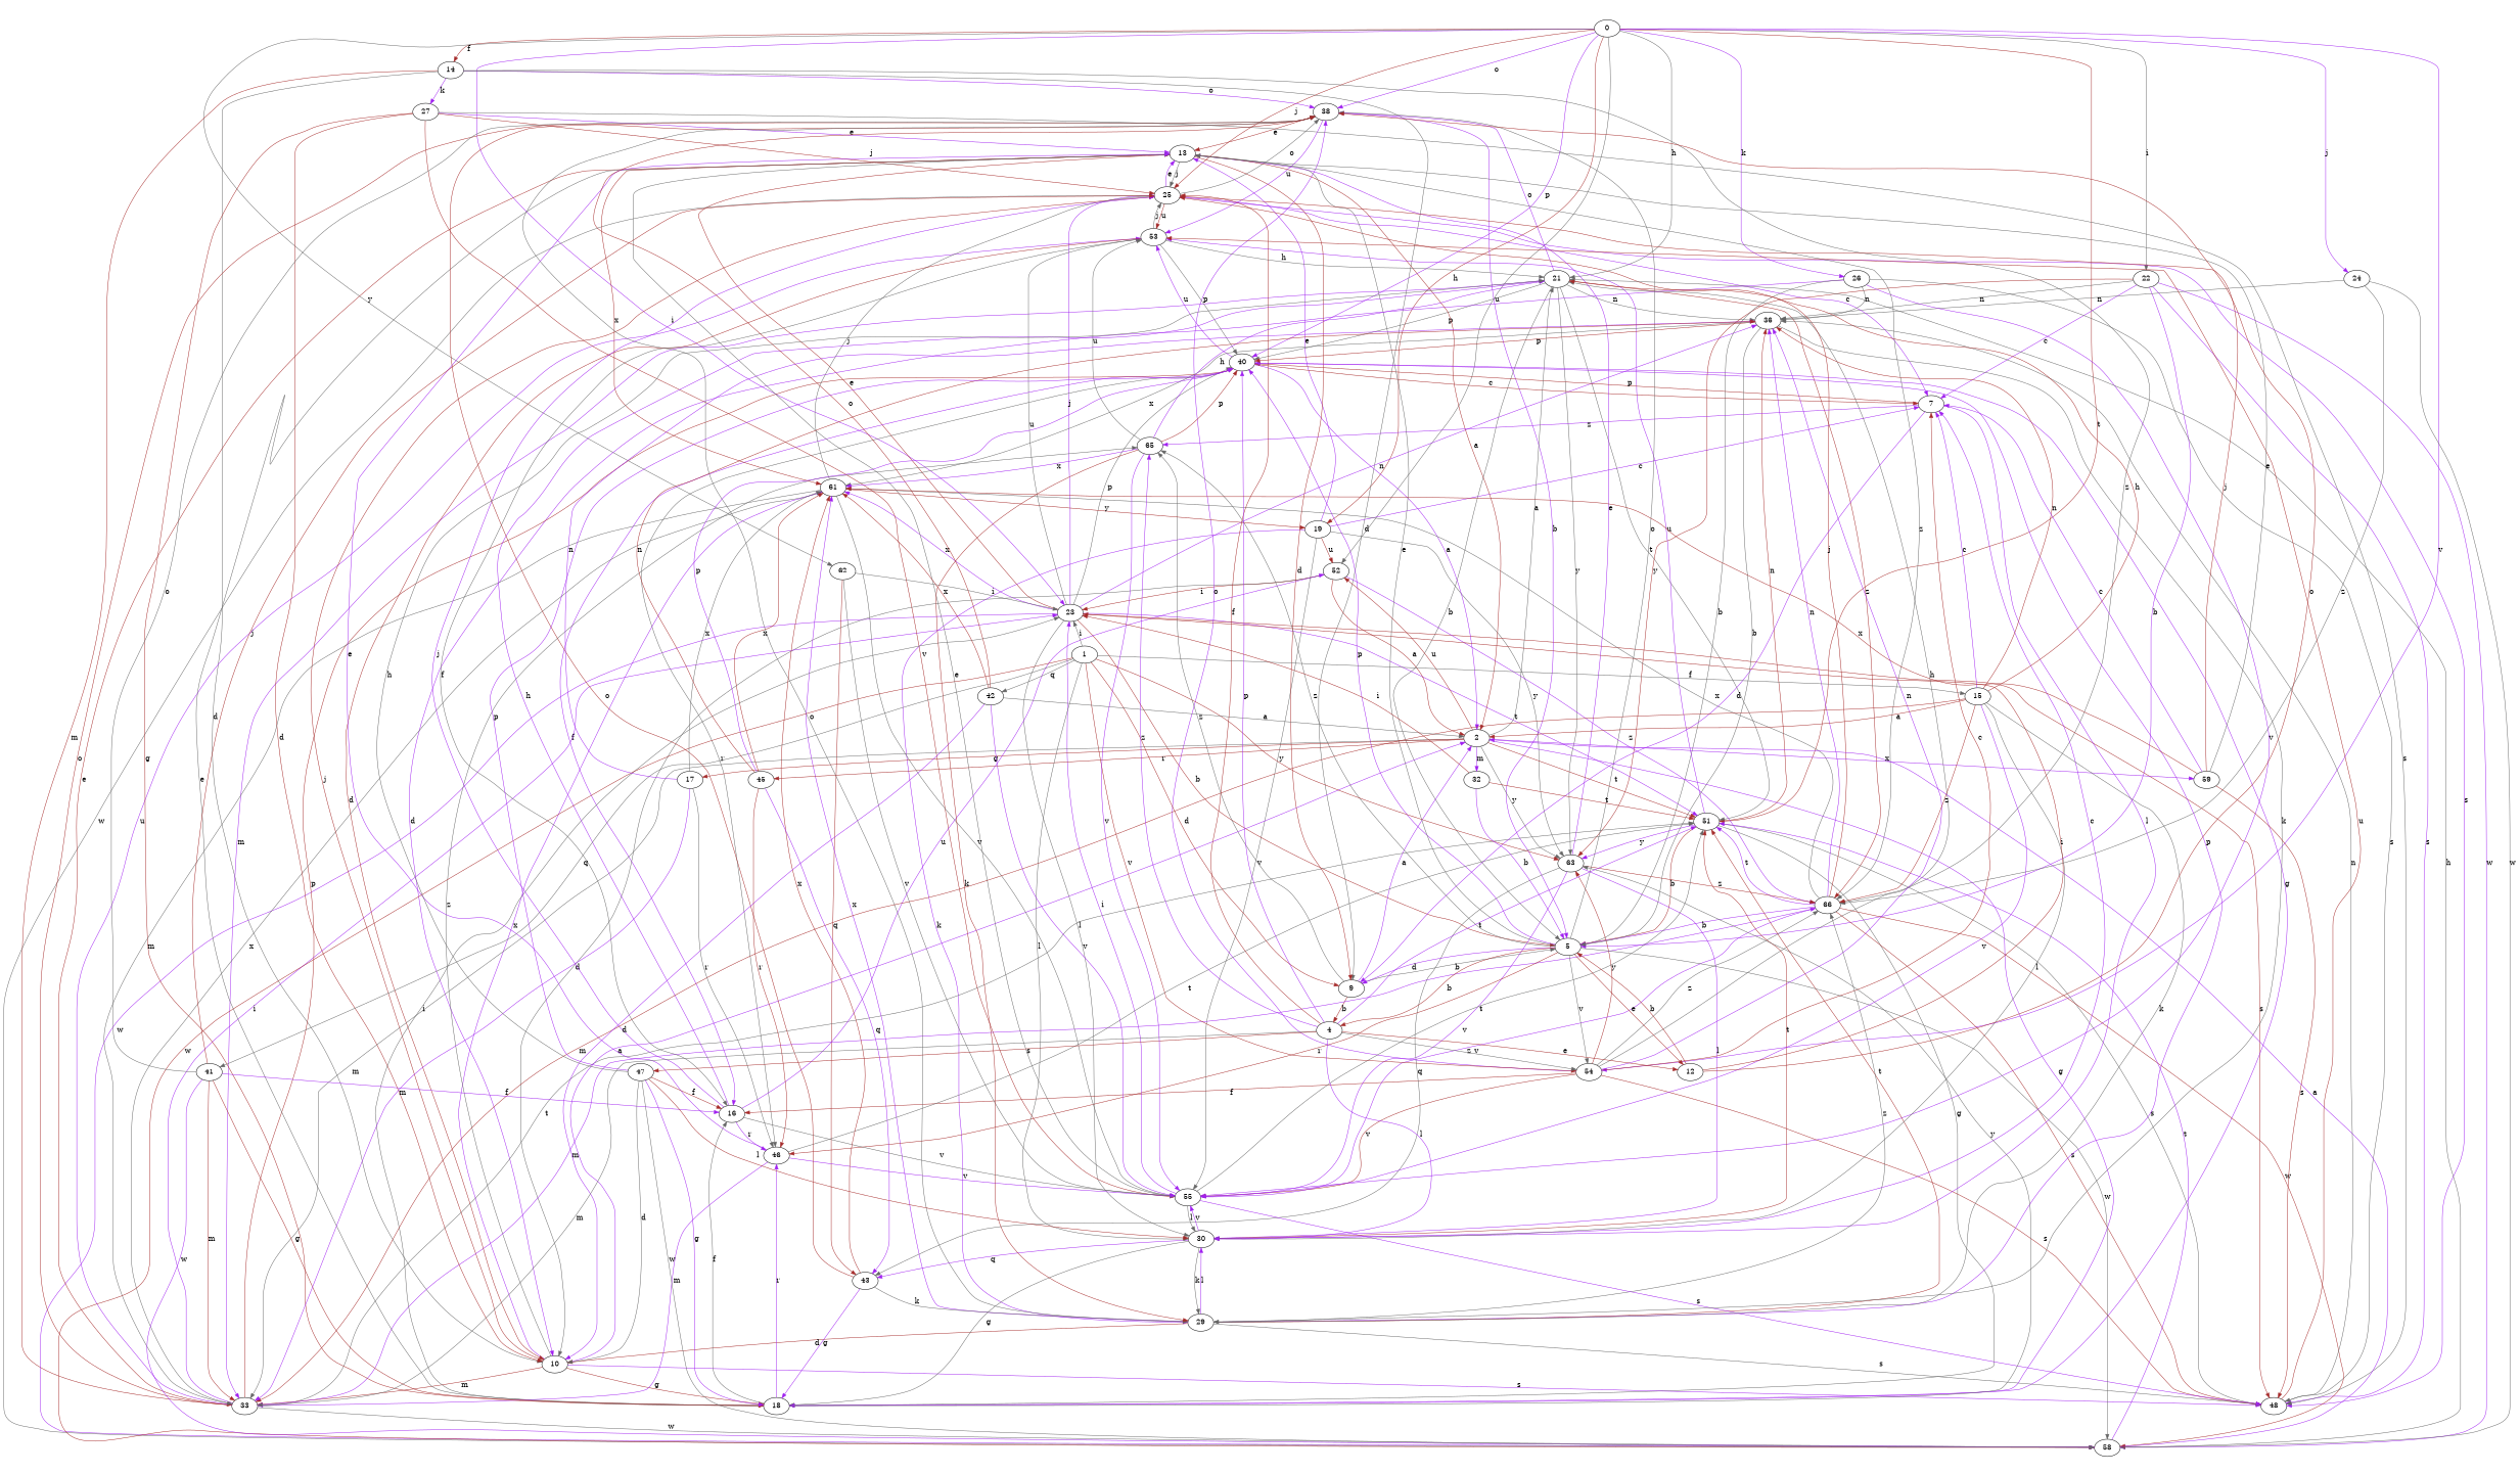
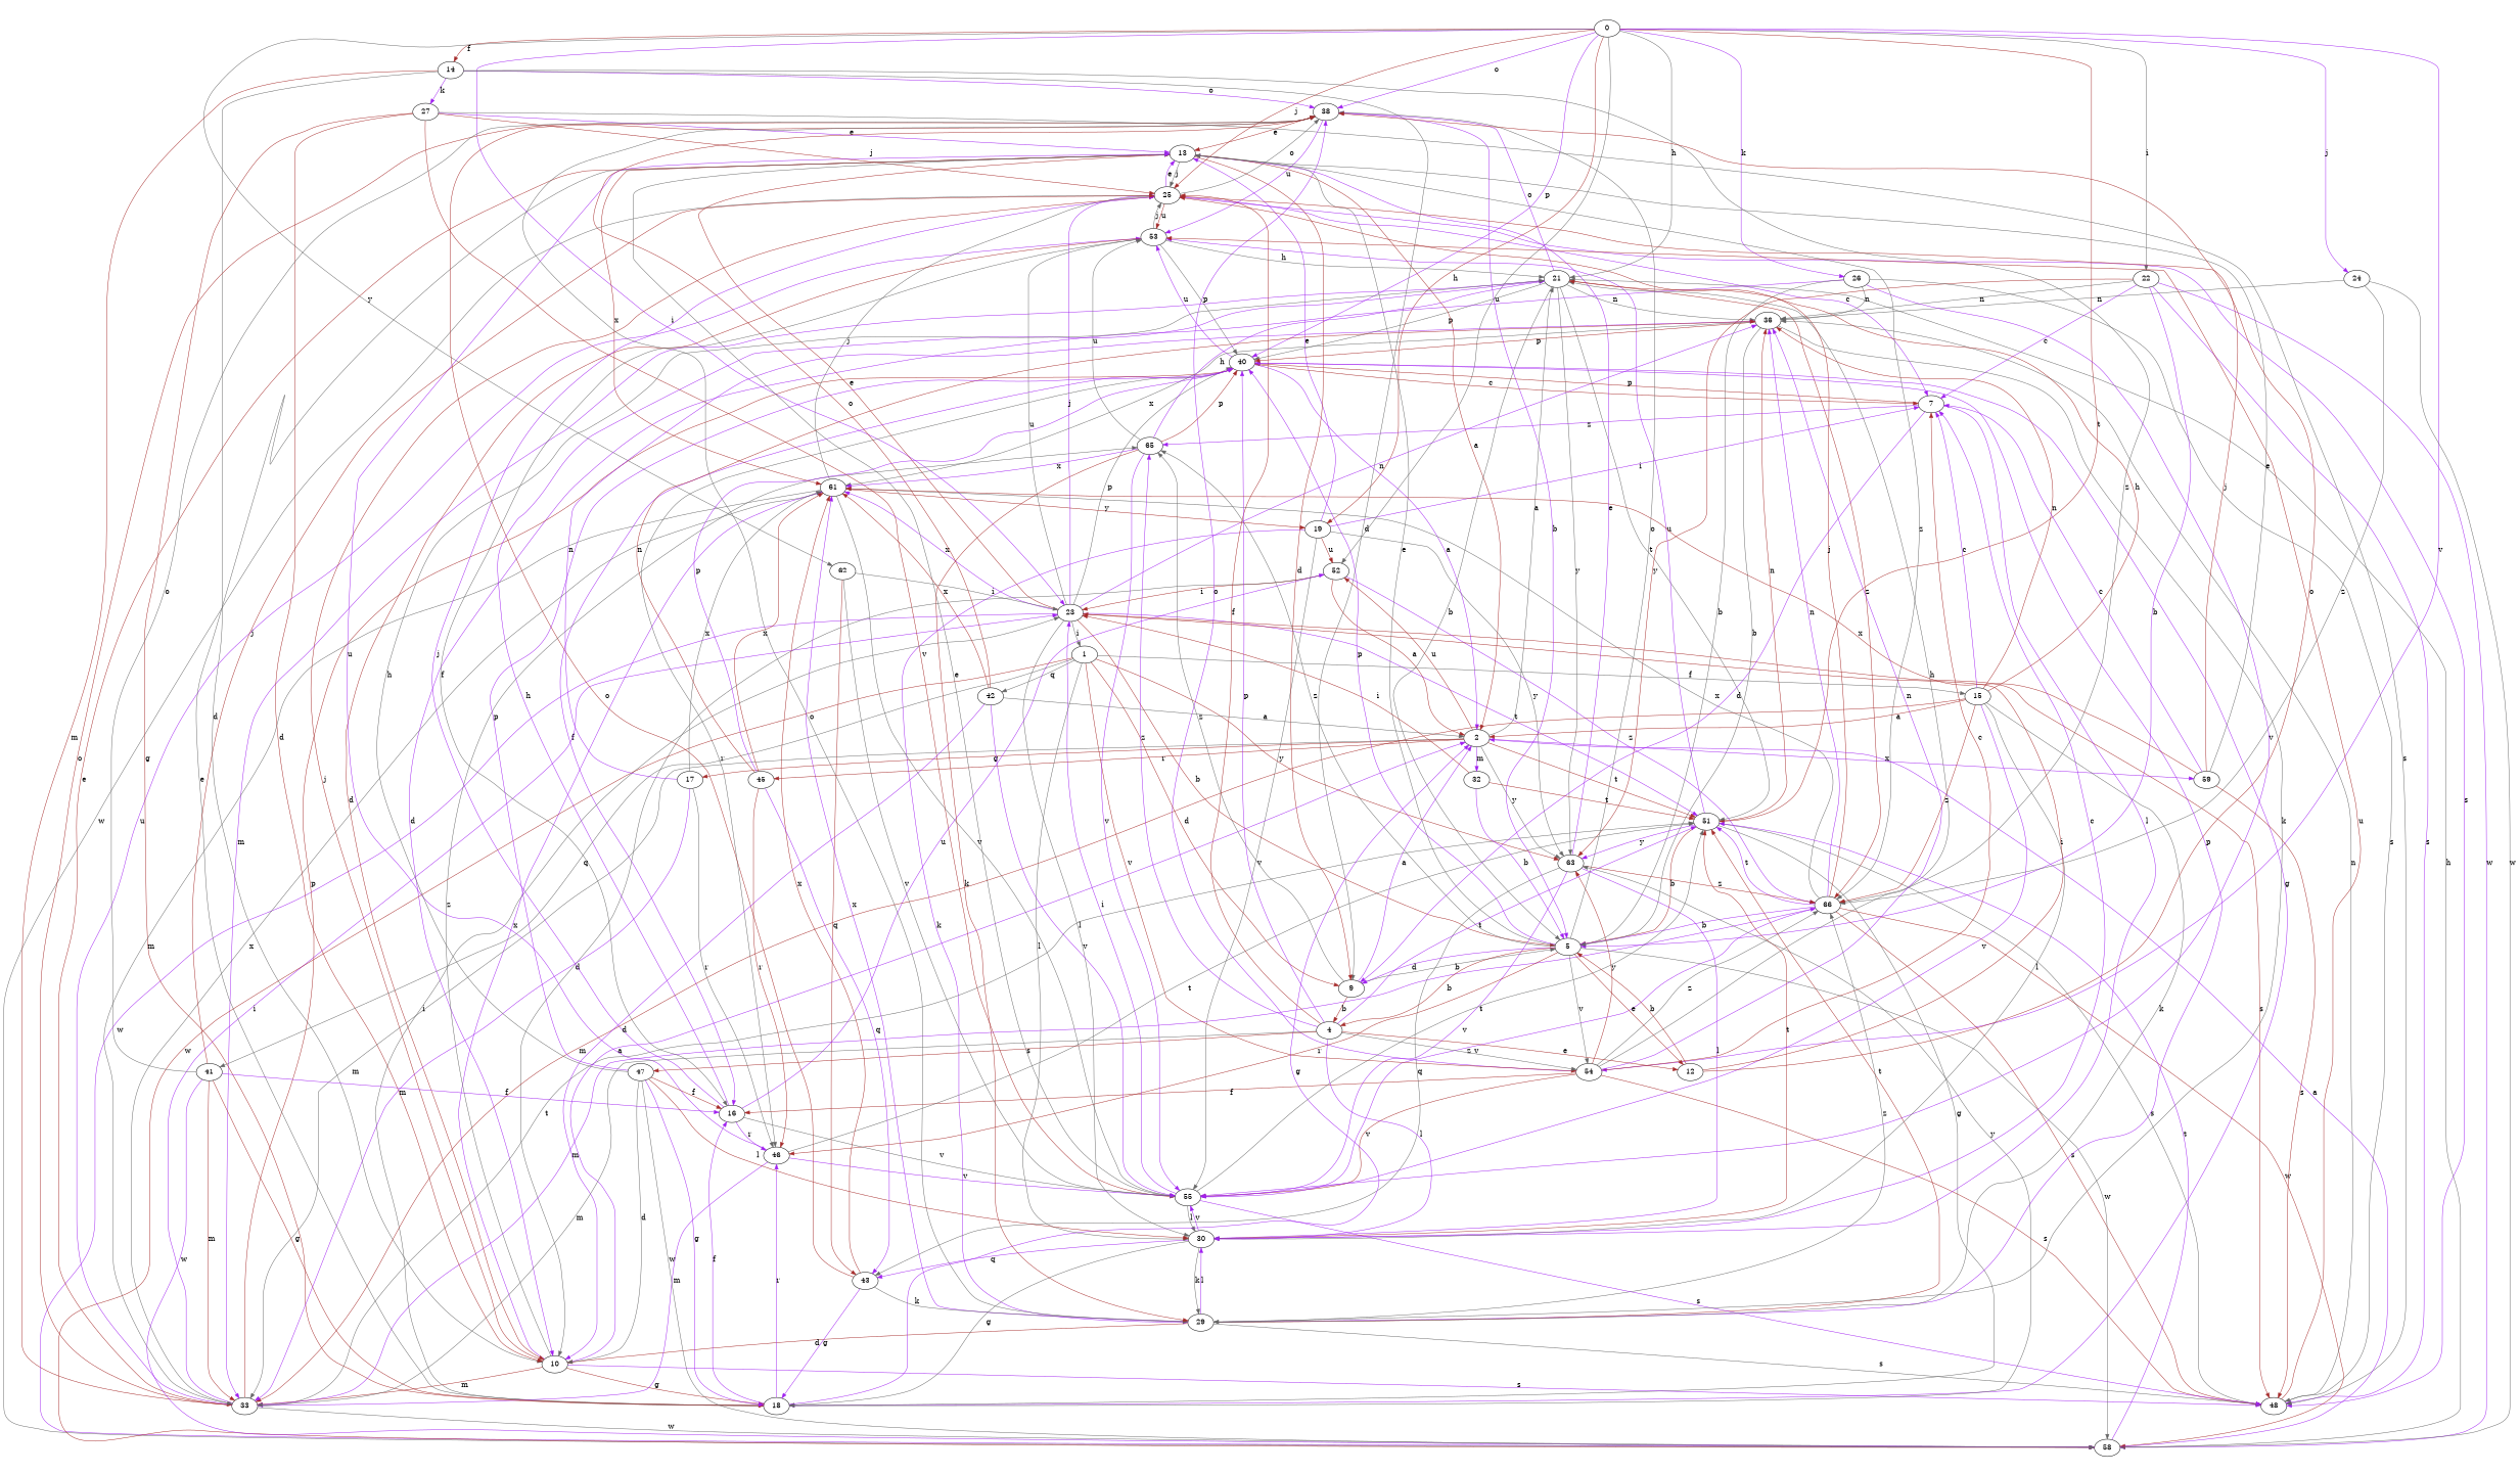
  strict digraph {
    edge [color=purple]
    0
    14
    19
    21
    22
    23
    24
    25
    26
    38
    40
    51
    52
    54
    62
    9
    33
    10
    66
    27
    63
    13
    7
    n24 [label=29]
    55
    5
    36
    58
    48
    30
    61
    53
    2
    18
    46
    16
    43
    1
    15
    41
    42
    4
    65
    17
    32
    45
    59
    12
    47
    0 -> 14 [color=brown label=f]
    0 -> 19 [color=brown label=h]
    0 -> 21 [color=gray40 label=h]
    0 -> 22 [color=gray40 label=i]
    0 -> 23 [label=i]
    0 -> 24 [label=j]
    0 -> 25 [color=brown label=j]
    0 -> 26 [label=k]
    0 -> 38 [label=o]
    0 -> 40 [label=p]
    0 -> 51 [color=brown label=t]
    0 -> 52 [color=gray40 label=u]
    0 -> 54 [label=v]
    0 -> 62 [color=gray40 label=y]
    14 -> 38 [label=o]
    14 -> 9 [color=gray40 label=d]
    14 -> 33 [color=brown label=m]
    14 -> 10 [color=gray40 label=d]
    14 -> 66 [color=gray40 label=z]
    14 -> 27 [label=k]
    19 -> 52 [color=brown label=u]
    19 -> 63 [color=gray40 label=y]
    19 -> 13 [label=e]
-   19 -> 7 [label=c]
+   19 -> 7 [label=i]
    19 -> n24 [label=k]
    19 -> 55 [color=gray40 label=v]
    21 -> 38 [label=o]
    21 -> 40 [color=gray40 label=p]
    21 -> 51 [color=gray40 label=t]
    21 -> 33 [label=m]
    21 -> 66 [color=brown label=z]
    21 -> 63 [color=gray40 label=y]
    21 -> 5 [color=gray40 label=b]
    21 -> 36 [color=gray40 label=n]
    22 -> 63 [color=brown label=y]
    22 -> 7 [label=c]
    22 -> 5 [label=b]
    22 -> 36 [color=gray40 label=n]
    22 -> 58 [label=w]
    22 -> 48 [label=s]
    23 -> 25 [label=j]
    23 -> 40 [color=gray40 label=p]
    23 -> 51 [label=t]
    23 -> 13 [color=brown label=e]
    23 -> 5 [color=brown label=b]
    23 -> 36 [label=n]
    23 -> 58 [label=w]
    23 -> 48 [color=brown label=s]
    23 -> 30 [color=gray40 label=l]
    23 -> 61 [label=x]
    23 -> 53 [color=gray40 label=u]
    24 -> 66 [color=gray40 label=z]
    24 -> 36 [color=gray40 label=n]
    24 -> 58 [color=gray40 label=w]
    25 -> 38 [color=gray40 label=o]
    25 -> 13 [label=e]
    25 -> 7 [label=c]
    25 -> 58 [color=gray40 label=w]
    25 -> 48 [label=s]
    25 -> 53 [color=brown label=u]
    26 -> 10 [label=d]
    26 -> 55 [label=v]
    26 -> 5 [color=gray40 label=b]
    26 -> 36 [color=gray40 label=n]
    26 -> 48 [color=gray40 label=s]
    38 -> 13 [color=brown label=e]
    38 -> 5 [label=b]
    38 -> 53 [label=u]
    40 -> 7 [color=brown label=c]
    40 -> 53 [label=u]
    40 -> 2 [label=a]
    40 -> 18 [label=g]
    40 -> 46 [color=gray40 label=r]
    40 -> 16 [label=f]
    51 -> 63 [label=y]
    51 -> 5 [color=brown label=b]
    51 -> 36 [color=brown label=n]
    51 -> 48 [color=gray40 label=s]
    51 -> 53 [label=u]
    51 -> 18 [color=gray40 label=g]
    52 -> 23 [color=brown label=i]
    52 -> 10 [color=gray40 label=d]
    52 -> 66 [label=z]
    52 -> 2 [color=brown label=a]
    54 -> 21 [color=gray40 label=h]
    54 -> 38 [label=o]
    54 -> 66 [color=gray40 label=z]
    54 -> 63 [color=brown label=y]
    54 -> 7 [color=brown label=c]
    54 -> 55 [color=brown label=v]
    54 -> 36 [label=n]
    54 -> 48 [color=brown label=s]
    54 -> 16 [color=brown label=f]
    62 -> 23 [color=gray40 label=i]
    62 -> 55 [color=gray40 label=v]
    62 -> 43 [color=brown label=q]
    9 -> 5 [color=gray40 label=b]
    9 -> 2 [label=a]
    9 -> 4 [color=brown label=b]
    9 -> 65 [color=gray40 label=z]
    33 -> 23 [label=i]
    33 -> 38 [color=brown label=o]
    33 -> 40 [color=brown label=p]
    33 -> 51 [color=gray40 label=t]
    33 -> 13 [color=brown label=e]
    33 -> 58 [color=gray40 label=w]
    33 -> 61 [color=gray40 label=x]
    33 -> 53 [label=u]
    10 -> 25 [color=brown label=j]
    10 -> 33 [color=brown label=m]
    10 -> 48 [label=s]
    10 -> 61 [label=x]
    10 -> 2 [label=a]
    10 -> 18 [color=brown label=g]
    10 -> 65 [color=gray40 label=z]
    66 -> 25 [color=brown label=j]
    66 -> 51 [label=t]
    66 -> 33 [label=m]
    66 -> 5 [label=b]
    66 -> 36 [label=n]
    66 -> 58 [color=brown label=w]
    66 -> 48 [color=brown label=s]
    66 -> 61 [color=gray40 label=x]
    27 -> 25 [color=brown label=j]
    27 -> 10 [color=brown label=d]
    27 -> 13 [label=e]
    27 -> 55 [color=brown label=v]
    27 -> 48 [color=gray40 label=s]
    27 -> 18 [color=brown label=g]
    63 -> 66 [color=brown label=z]
    63 -> 13 [label=e]
    63 -> 55 [label=v]
    63 -> 30 [label=l]
    63 -> 43 [color=gray40 label=q]
    13 -> 25 [color=gray40 label=j]
    13 -> 9 [color=brown label=d]
    13 -> 66 [color=gray40 label=z]
    13 -> 61 [color=brown label=x]
    13 -> 2 [color=brown label=a]
    7 -> 40 [color=brown label=p]
    7 -> 9 [label=d]
    7 -> 30 [label=l]
    7 -> 65 [label=z]
    n24 -> 38 [color=gray40 label=o]
    n24 -> 40 [label=p]
    n24 -> 51 [color=brown label=t]
    n24 -> 10 [color=brown label=d]
    n24 -> 66 [color=gray40 label=z]
    n24 -> 48 [color=gray40 label=s]
    n24 -> 30 [label=l]
    n24 -> 61 [label=x]
    55 -> 23 [label=i]
    55 -> 51 [color=gray40 label=t]
    55 -> 66 [label=z]
    55 -> 13 [color=gray40 label=e]
    55 -> 48 [label=s]
    55 -> 30 [color=gray40 label=l]
    5 -> 38 [color=gray40 label=o]
    5 -> 40 [label=p]
    5 -> 54 [color=gray40 label=v]
    5 -> 9 [label=d]
    5 -> 13 [color=gray40 label=e]
    5 -> 58 [color=gray40 label=w]
    5 -> 46 [color=brown label=r]
    5 -> 4 [color=brown label=b]
    5 -> 65 [color=gray40 label=z]
    5 -> 12 [color=brown label=e]
    36 -> 40 [color=brown label=p]
    36 -> n24 [color=gray40 label=k]
    36 -> 5 [color=gray40 label=b]
    36 -> 61 [color=gray40 label=x]
    58 -> 21 [color=gray40 label=h]
    58 -> 51 [label=t]
    58 -> 2 [label=a]
    48 -> 36 [color=gray40 label=n]
    48 -> 53 [color=brown label=u]
    30 -> 51 [color=brown label=t]
    30 -> 7 [label=c]
    30 -> n24 [color=gray40 label=k]
    30 -> 55 [label=v]
    30 -> 18 [color=gray40 label=g]
    30 -> 43 [label=q]
    61 -> 19 [color=brown label=y]
    61 -> 25 [color=gray40 label=j]
    61 -> 33 [color=gray40 label=m]
    61 -> 55 [color=gray40 label=v]
    53 -> 21 [color=gray40 label=h]
    53 -> 25 [color=gray40 label=j]
    53 -> 40 [color=gray40 label=p]
    53 -> 10 [color=brown label=d]
    53 -> 16 [color=gray40 label=f]
    2 -> 21 [color=gray40 label=a]
    2 -> 51 [color=brown label=t]
    2 -> 52 [color=brown label=u]
    2 -> 33 [color=gray40 label=m]
    2 -> 63 [color=gray40 label=y]
-   2 -> 18 [label=g]
+   18 -> 2 [label=g]
    2 -> 17 [color=brown label=g]
    2 -> 32 [label=m]
    2 -> 45 [color=brown label=r]
    2 -> 59 [label=x]
    18 -> 23 [color=gray40 label=i]
    18 -> 63 [color=gray40 label=y]
    18 -> 13 [color=gray40 label=e]
    18 -> 46 [label=r]
-   18 -> 16 [color=gray40 label=f]
+   18 -> 16 [label=f]
    46 -> 51 [color=gray40 label=t]
    46 -> 33 [label=m]
-   46 -> 13 [label=e]
+   46 -> 13 [label=u]
    46 -> 55 [label=v]
    16 -> 21 [label=h]
    16 -> 25 [label=j]
    16 -> 52 [label=u]
    16 -> 55 [color=gray40 label=v]
    16 -> 46 [label=r]
    43 -> 38 [color=brown label=o]
    43 -> n24 [color=gray40 label=k]
    43 -> 61 [color=brown label=x]
    43 -> 18 [label=g]
-   1 -> 23 [color=gray40 label=i]
+   23 -> 1 [color=gray40 label=i]
    1 -> 54 [color=brown label=v]
    1 -> 9 [color=brown label=d]
    1 -> 63 [color=brown label=y]
    1 -> 58 [color=brown label=w]
    1 -> 30 [color=gray40 label=l]
    1 -> 15 [color=gray40 label=f]
    1 -> 41 [color=gray40 label=q]
    1 -> 42 [color=gray40 label=q]
    15 -> 21 [color=brown label=h]
    15 -> 33 [color=brown label=m]
    15 -> 66 [color=brown label=z]
    15 -> 7 [label=c]
    15 -> n24 [color=gray40 label=k]
    15 -> 55 [label=v]
    15 -> 36 [color=brown label=n]
    15 -> 30 [color=gray40 label=l]
    15 -> 2 [color=brown label=a]
    41 -> 25 [color=brown label=j]
    41 -> 38 [color=gray40 label=o]
    41 -> 33 [color=brown label=m]
    41 -> 58 [label=w]
    41 -> 18 [color=brown label=g]
    41 -> 16 [label=f]
    42 -> 38 [color=brown label=o]
    42 -> 10 [label=d]
    42 -> 55 [label=v]
    42 -> 61 [color=brown label=x]
    42 -> 2 [color=gray40 label=a]
    4 -> 25 [color=brown label=f]
    4 -> 40 [label=p]
    4 -> 51 [label=t]
    4 -> 54 [color=gray40 label=v]
    4 -> 33 [color=gray40 label=m]
    4 -> 30 [label=l]
    4 -> 65 [label=z]
    4 -> 12 [color=brown label=e]
    4 -> 47 [color=brown label=s]
    65 -> 21 [label=h]
    65 -> 40 [color=brown label=p]
    65 -> n24 [color=brown label=k]
    65 -> 55 [label=v]
    65 -> 61 [label=x]
    65 -> 53 [color=gray40 label=u]
    17 -> 33 [label=m]
    17 -> 36 [label=n]
    17 -> 61 [color=gray40 label=x]
    17 -> 46 [color=gray40 label=r]
    32 -> 23 [color=brown label=i]
    32 -> 51 [color=brown label=t]
    32 -> 5 [label=b]
    45 -> 40 [label=p]
    45 -> 36 [color=brown label=n]
    45 -> 61 [color=brown label=x]
    45 -> 46 [color=brown label=r]
    45 -> 43 [label=q]
    59 -> 25 [color=brown label=j]
    59 -> 13 [color=gray40 label=e]
    59 -> 7 [label=c]
    59 -> 48 [color=brown label=s]
    59 -> 61 [color=brown label=x]
    12 -> 23 [color=brown label=i]
    12 -> 38 [color=brown label=o]
    12 -> 5 [color=brown label=b]
    47 -> 21 [color=gray40 label=h]
    47 -> 40 [label=p]
    47 -> 10 [color=gray40 label=d]
    47 -> 58 [color=gray40 label=w]
    47 -> 30 [color=brown label=l]
    47 -> 18 [label=g]
    47 -> 16 [color=brown label=f]
  }
